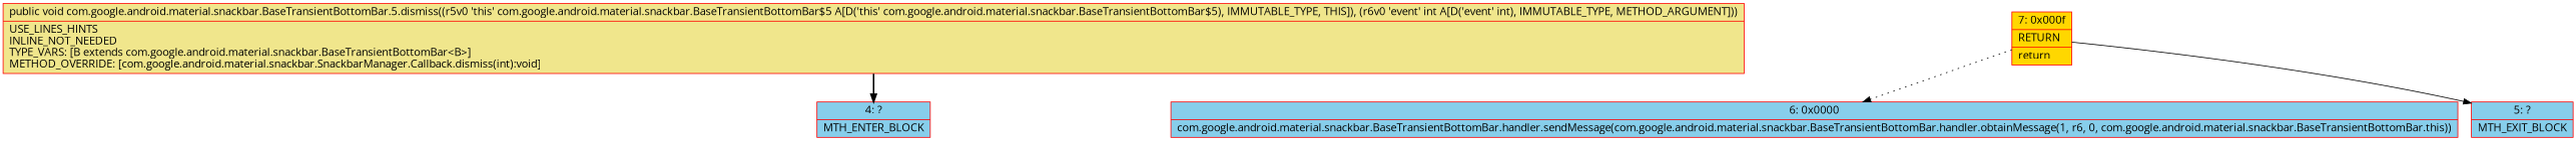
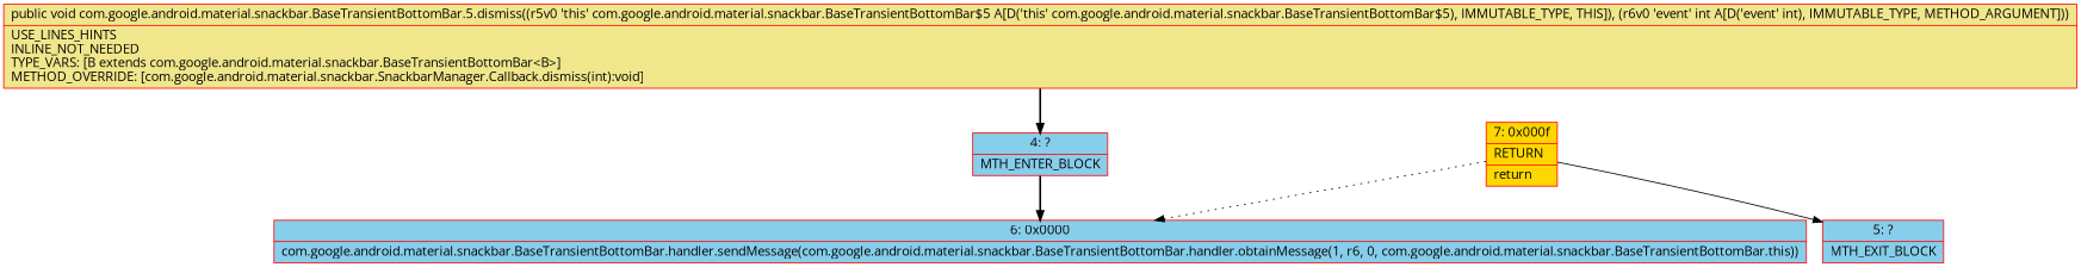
  digraph {
    fontname="Open Sans"
    node [color=red fillcolor=skyblue fontname="Open Sans" shape=record style=filled]
    edge [fontname="Open Sans" style=bold]
    n1 [label="{4\:\ ?|MTH_ENTER_BLOCK\l}"]
    n2 [label="{6\:\ 0x0000|com.google.android.material.snackbar.BaseTransientBottomBar.handler.sendMessage(com.google.android.material.snackbar.BaseTransientBottomBar.handler.obtainMessage(1, r6, 0, com.google.android.material.snackbar.BaseTransientBottomBar.this))\l}"]
    n3 [fillcolor=gold label="{7\:\ 0x000f|RETURN\l|return\l}"]
    n4 [label="{5\:\ ?|MTH_EXIT_BLOCK\l}"]
    n5 [fillcolor=khaki label="{public void com.google.android.material.snackbar.BaseTransientBottomBar.5.dismiss((r5v0 'this' com.google.android.material.snackbar.BaseTransientBottomBar$5 A[D('this' com.google.android.material.snackbar.BaseTransientBottomBar$5), IMMUTABLE_TYPE, THIS]), (r6v0 'event' int A[D('event' int), IMMUTABLE_TYPE, METHOD_ARGUMENT]))  | USE_LINES_HINTS\lINLINE_NOT_NEEDED\lTYPE_VARS: [B extends com.google.android.material.snackbar.BaseTransientBottomBar\<B\>]\lMETHOD_OVERRIDE: [com.google.android.material.snackbar.SnackbarManager.Callback.dismiss(int):void]\l}"]
+   n1 -> n2
    n3 -> n2 [style=dotted]
    n3 -> n4 [style=solid]
    n5 -> n1
  }
